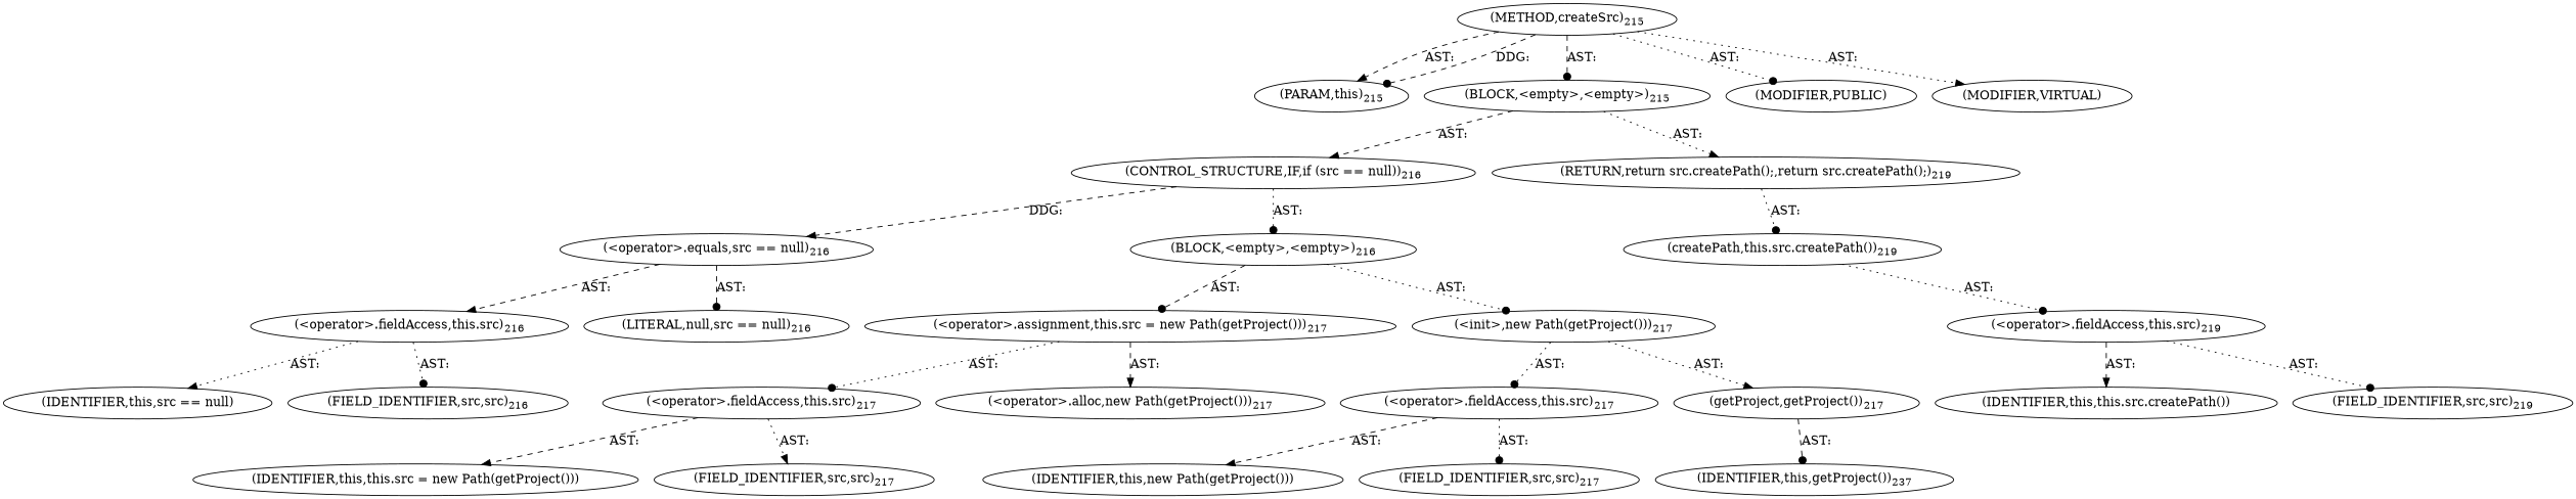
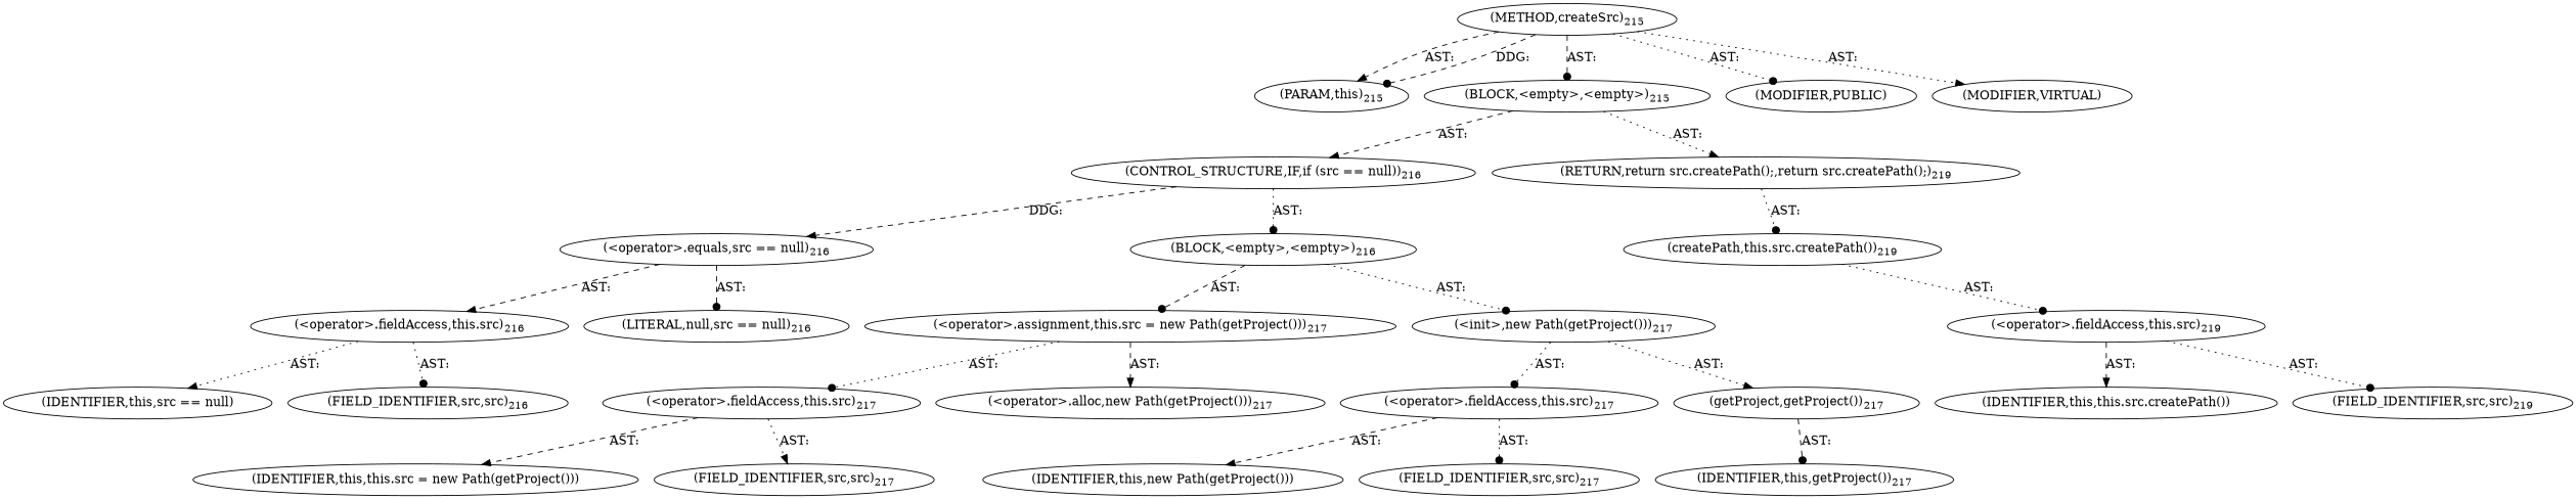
  digraph {
    edge [arrowhead=dot style=dotted]
    n1 [label=<(METHOD,createSrc)<SUB>215</SUB>>]
    n2 [label=<(PARAM,this)<SUB>215</SUB>>]
    n3 [label=<(BLOCK,&lt;empty&gt;,&lt;empty&gt;)<SUB>215</SUB>>]
    n4 [label=<(MODIFIER,PUBLIC)>]
    n5 [label=<(MODIFIER,VIRTUAL)>]
    n6 [label=<(CONTROL_STRUCTURE,IF,if (src == null))<SUB>216</SUB>>]
    n7 [label=<(RETURN,return src.createPath();,return src.createPath();)<SUB>219</SUB>>]
    n8 [label=<(&lt;operator&gt;.equals,src == null)<SUB>216</SUB>>]
    n9 [label=<(BLOCK,&lt;empty&gt;,&lt;empty&gt;)<SUB>216</SUB>>]
    n10 [label=<(createPath,this.src.createPath())<SUB>219</SUB>>]
    n11 [label=<(&lt;operator&gt;.fieldAccess,this.src)<SUB>216</SUB>>]
    n12 [label=<(LITERAL,null,src == null)<SUB>216</SUB>>]
    n13 [label=<(&lt;operator&gt;.assignment,this.src = new Path(getProject()))<SUB>217</SUB>>]
    n14 [label=<(&lt;init&gt;,new Path(getProject()))<SUB>217</SUB>>]
    n15 [label=<(IDENTIFIER,this,src == null)>]
    n16 [label=<(FIELD_IDENTIFIER,src,src)<SUB>216</SUB>>]
    n17 [label=<(&lt;operator&gt;.fieldAccess,this.src)<SUB>217</SUB>>]
    n18 [label=<(&lt;operator&gt;.alloc,new Path(getProject()))<SUB>217</SUB>>]
    n19 [label=<(&lt;operator&gt;.fieldAccess,this.src)<SUB>217</SUB>>]
    n20 [label=<(getProject,getProject())<SUB>217</SUB>>]
    n21 [label=<(IDENTIFIER,this,this.src = new Path(getProject()))>]
    n22 [label=<(FIELD_IDENTIFIER,src,src)<SUB>217</SUB>>]
    n23 [label=<(IDENTIFIER,this,new Path(getProject()))>]
    n24 [label=<(FIELD_IDENTIFIER,src,src)<SUB>217</SUB>>]
-   n25 [label=<(IDENTIFIER,this,getProject())<SUB>237</SUB>>]
+   n25 [label=<(IDENTIFIER,this,getProject())<SUB>217</SUB>>]
    n26 [label=<(&lt;operator&gt;.fieldAccess,this.src)<SUB>219</SUB>>]
    n27 [label=<(IDENTIFIER,this,this.src.createPath())>]
    n28 [label=<(FIELD_IDENTIFIER,src,src)<SUB>219</SUB>>]
    n1 -> n2 [arrowhead=normal label="AST: " style=dashed]
    n1 -> n2 [label="DDG: " style=dashed]
    n1 -> n3 [label="AST: " style=dashed]
    n1 -> n4 [label="AST: "]
    n1 -> n5 [arrowhead=normal label="AST: "]
    n3 -> n6 [arrowhead=normal label="AST: " style=dashed]
    n3 -> n7 [arrowhead=normal label="AST: "]
    n6 -> n8 [arrowhead=normal label="DDG: " style=dashed]
    n6 -> n9 [label="AST: "]
    n7 -> n10 [label="AST: "]
    n8 -> n11 [arrowhead=normal label="AST: " style=dashed]
    n8 -> n12 [label="AST: " style=dashed]
    n9 -> n13 [label="AST: " style=dashed]
    n9 -> n14 [label="AST: "]
    n10 -> n26 [label="AST: "]
    n11 -> n15 [arrowhead=normal label="AST: "]
    n11 -> n16 [label="AST: "]
    n13 -> n17 [label="AST: "]
    n13 -> n18 [arrowhead=normal label="AST: " style=dashed]
    n14 -> n19 [label="AST: "]
    n14 -> n20 [arrowhead=normal label="AST: "]
    n17 -> n21 [arrowhead=normal label="AST: " style=dashed]
    n17 -> n22 [arrowhead=normal label="AST: "]
    n19 -> n23 [arrowhead=normal label="AST: " style=dashed]
    n19 -> n24 [label="AST: "]
    n20 -> n25 [label="AST: " style=dashed]
    n26 -> n27 [arrowhead=normal label="AST: " style=dashed]
    n26 -> n28 [label="AST: "]
  }
